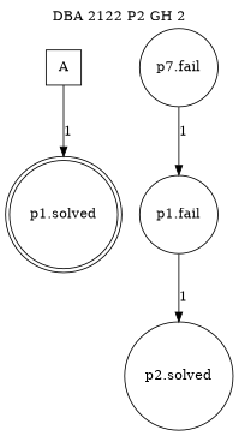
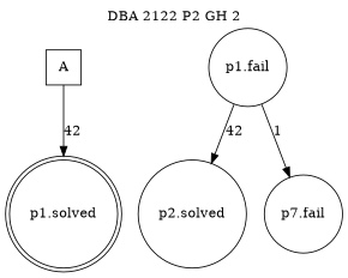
  digraph {
    label=" DBA 2122 P2 GH 2 "
    labelloc=tl
    rankdir=TB
    node [shape=circle]
    n1 [label=A shape=square]
    n2 [label="p1.solved" shape=doublecircle]
    n3 [label="p1.fail"]
    n4 [label="p2.solved"]
    n5 [label="p7.fail"]
-   n1 -> n2 [label=1]
-   n3 -> n4 [label=1]
-   n5 -> n3 [label=1]
+   n1 -> n2 [label=42]
+   n3 -> n4 [label=42]
+   n3 -> n5 [label=1]
  }
